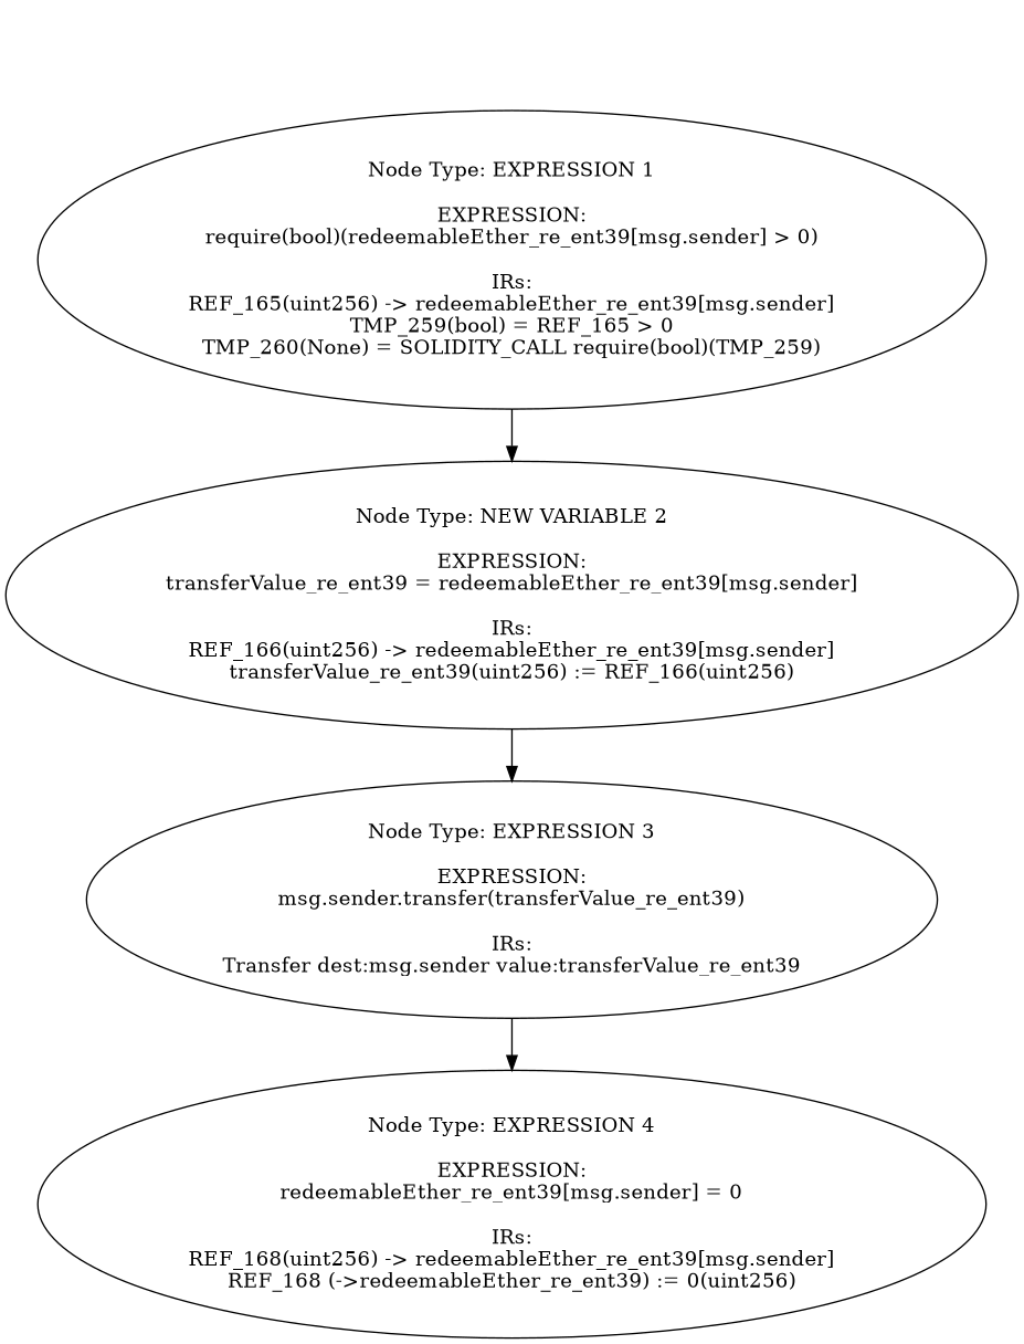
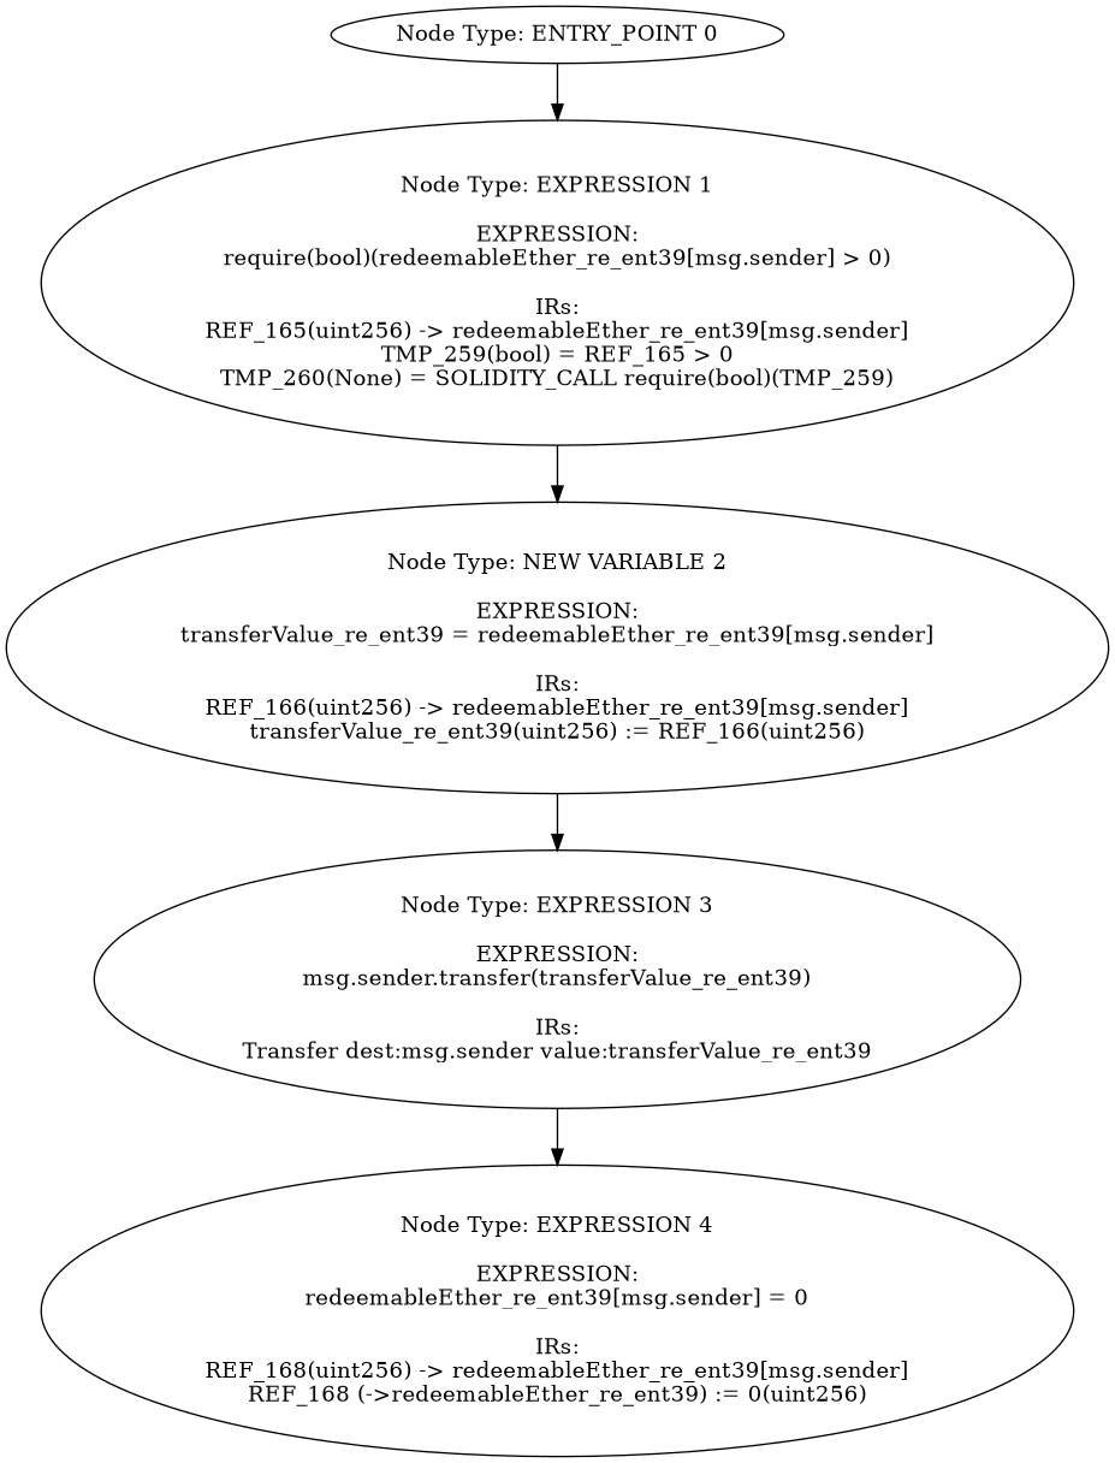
  digraph {
+   n1 [label="Node Type: ENTRY_POINT 0\n"]
    n2 [label="Node Type: EXPRESSION 1\n\nEXPRESSION:\nrequire(bool)(redeemableEther_re_ent39[msg.sender] > 0)\n\nIRs:\nREF_165(uint256) -> redeemableEther_re_ent39[msg.sender]\nTMP_259(bool) = REF_165 > 0\nTMP_260(None) = SOLIDITY_CALL require(bool)(TMP_259)"]
    n3 [label="Node Type: NEW VARIABLE 2\n\nEXPRESSION:\ntransferValue_re_ent39 = redeemableEther_re_ent39[msg.sender]\n\nIRs:\nREF_166(uint256) -> redeemableEther_re_ent39[msg.sender]\ntransferValue_re_ent39(uint256) := REF_166(uint256)"]
    n4 [label="Node Type: EXPRESSION 3\n\nEXPRESSION:\nmsg.sender.transfer(transferValue_re_ent39)\n\nIRs:\nTransfer dest:msg.sender value:transferValue_re_ent39"]
    n5 [label="Node Type: EXPRESSION 4\n\nEXPRESSION:\nredeemableEther_re_ent39[msg.sender] = 0\n\nIRs:\nREF_168(uint256) -> redeemableEther_re_ent39[msg.sender]\nREF_168 (->redeemableEther_re_ent39) := 0(uint256)"]
+   n1 -> n2
    n2 -> n3
    n3 -> n4
    n4 -> n5
  }
